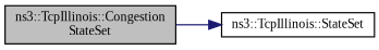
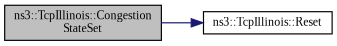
  digraph {
    rankdir=LR
    fontname="Liberation Serif"
    node [color=black fontname="Liberation Serif" fontsize=10 shape=record style=filled]
    n1 [fillcolor=grey75 fontcolor=black height=0.2 label="ns3::TcpIllinois::Congestion\lStateSet" width=0.4]
-   n2 [fillcolor=white height=0.2 label="ns3::TcpIllinois::StateSet" width=0.4]
+   n2 [fillcolor=white height=0.2 label="ns3::TcpIllinois::Reset" width=0.4]
    n1 -> n2 [color=midnightblue fontname="Liberation Serif" fontsize=10 labelfontname=Helvetica labelfontsize=10 style=solid]
  }
